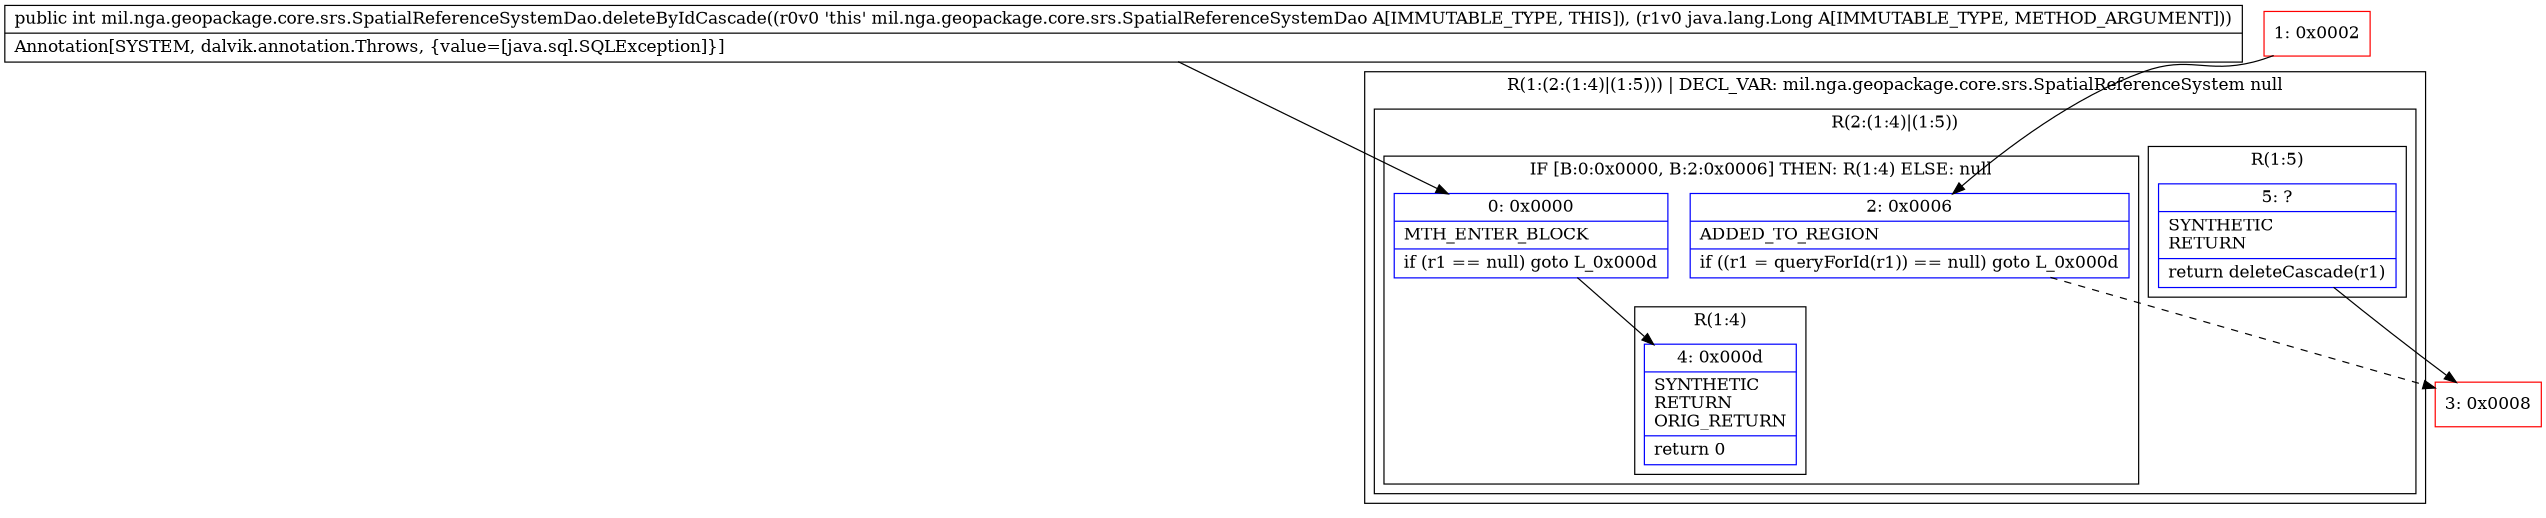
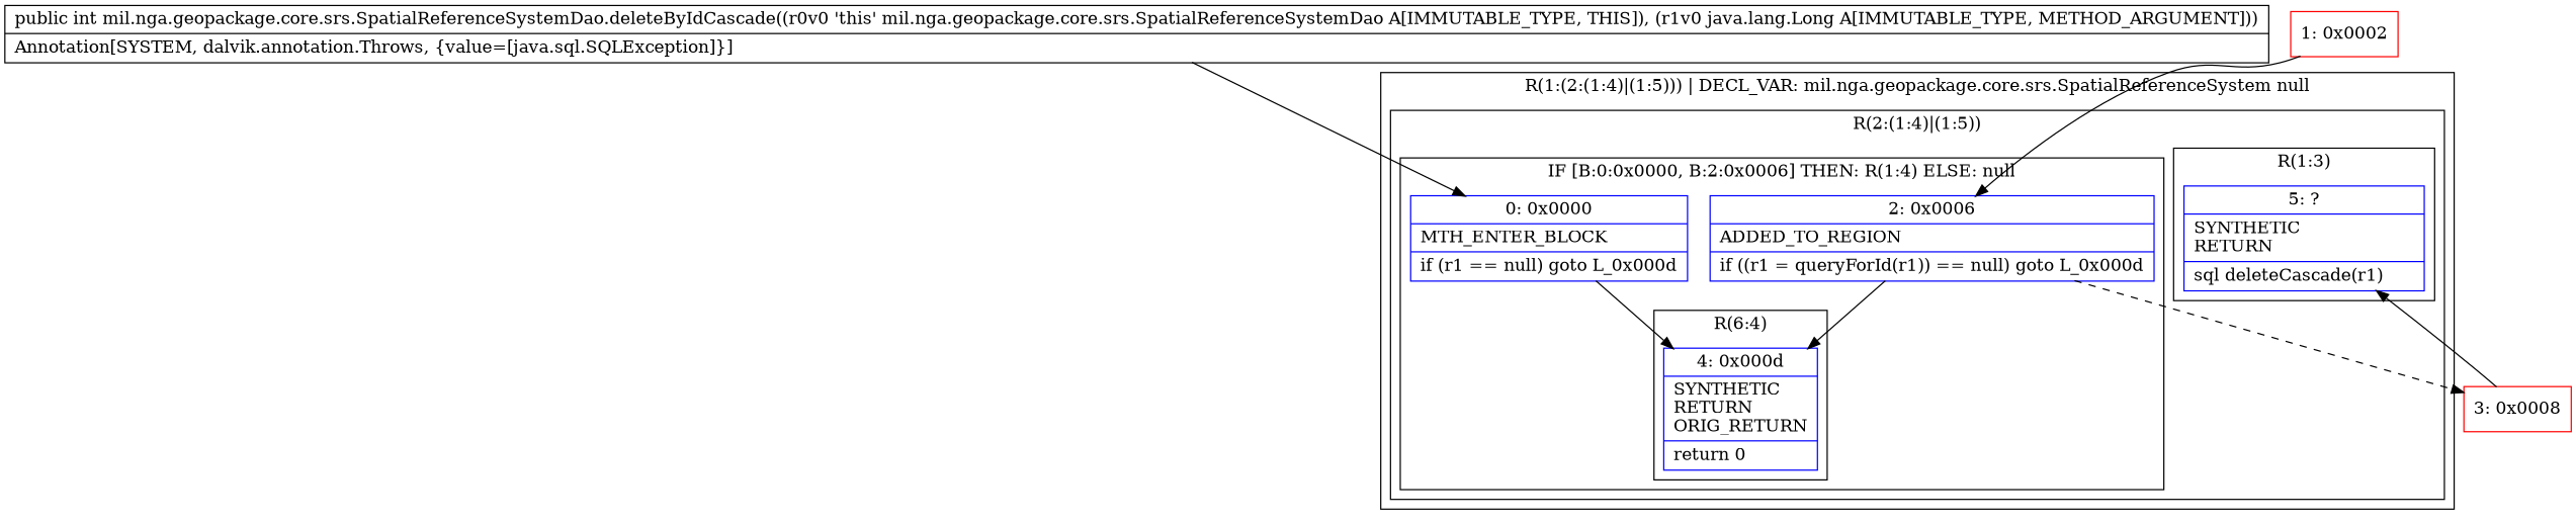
  digraph {
    node [color=blue shape=record]
    n1 [label="{4\:\ 0x000d|SYNTHETIC\lRETURN\lORIG_RETURN\l|return 0\l}"]
    n2 [label="{0\:\ 0x0000|MTH_ENTER_BLOCK\l|if (r1 == null) goto L_0x000d\l}"]
    n3 [label="{2\:\ 0x0006|ADDED_TO_REGION\l|if ((r1 = queryForId(r1)) == null) goto L_0x000d\l}"]
-   n4 [label="{5\:\ ?|SYNTHETIC\lRETURN\l|return deleteCascade(r1)\l}"]
+   n4 [label="{5\:\ ?|SYNTHETIC\lRETURN\l|sql deleteCascade(r1)\l}"]
    n5 [color=red label="{3\:\ 0x0008}"]
    n6 [color=red label="{1\:\ 0x0002}"]
    n7 [label="{public int mil.nga.geopackage.core.srs.SpatialReferenceSystemDao.deleteByIdCascade((r0v0 'this' mil.nga.geopackage.core.srs.SpatialReferenceSystemDao A[IMMUTABLE_TYPE, THIS]), (r1v0 java.lang.Long A[IMMUTABLE_TYPE, METHOD_ARGUMENT]))  | Annotation[SYSTEM, dalvik.annotation.Throws, \{value=[java.sql.SQLException]\}]\l}" color=""]
    subgraph cluster_1 {
      label="R(1:(2:(1:4)|(1:5))) | DECL_VAR: mil.nga.geopackage.core.srs.SpatialReferenceSystem null\l"
      subgraph cluster_2 {
        label="R(2:(1:4)|(1:5))"
        subgraph cluster_3 {
          label="IF [B:0:0x0000, B:2:0x0006] THEN: R(1:4) ELSE: null"
          n2
          n3
          subgraph cluster_4 {
-           label="R(1:4)"
+           label="R(6:4)"
            n1
          }
        }
        subgraph cluster_5 {
-         label="R(1:5)"
+         label="R(1:3)"
          n4
        }
      }
    }
    n2 -> n1
+   n3 -> n1
    n3 -> n5 [style=dashed]
-   n4 -> n5
+   n5 -> n4
    n6 -> n3
    n7 -> n2
  }
